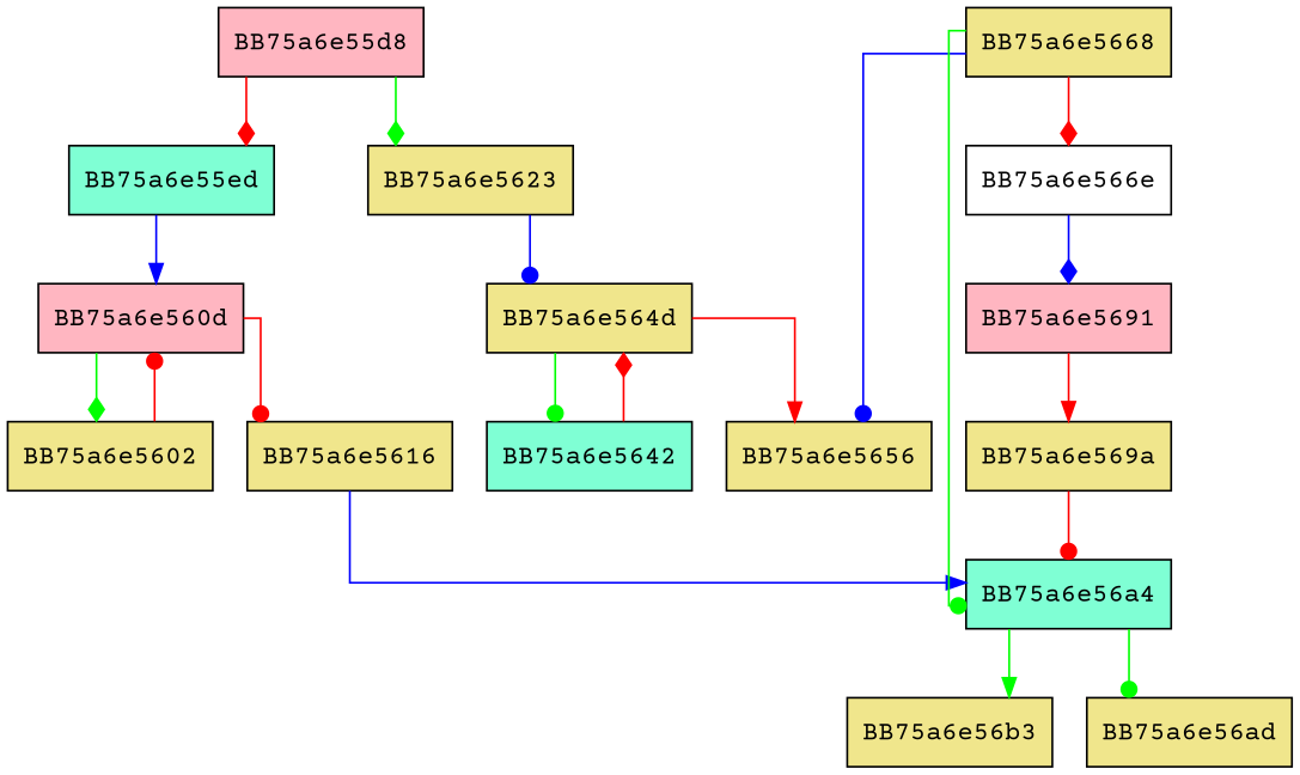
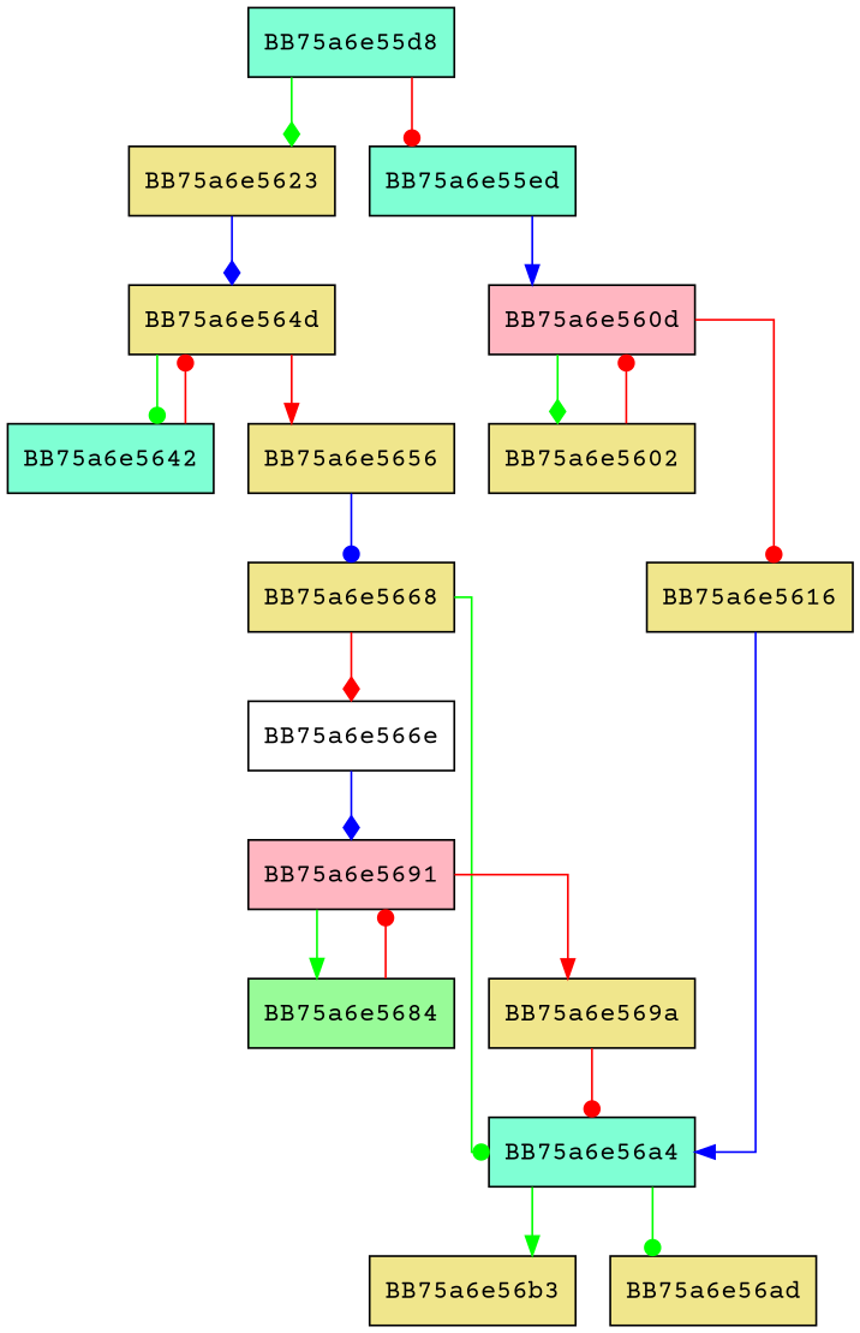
  digraph {
    fontname="Courier Prime"
    splines=ortho
    node [fillcolor=khaki fontname="Courier Prime" shape=box style=filled]
    edge [arrowhead=dot color=red fontname="Courier Prime"]
-   BB75a6e55d8 [fillcolor=lightpink]
+   BB75a6e55d8 [fillcolor=aquamarine]
    BB75a6e5623
    BB75a6e55ed [fillcolor=aquamarine]
    BB75a6e564d
    BB75a6e560d [fillcolor=lightpink]
    BB75a6e5642 [fillcolor=aquamarine]
    BB75a6e5656
    BB75a6e5602
    BB75a6e5616
    BB75a6e56a4 [fillcolor=aquamarine]
    BB75a6e56b3
    BB75a6e56ad
    BB75a6e5668
    BB75a6e566e [fillcolor=white]
    BB75a6e5691 [fillcolor=lightpink]
+   BB75a6e5684 [fillcolor=palegreen]
    BB75a6e569a
    BB75a6e55d8 -> BB75a6e5623 [arrowhead=diamond color=green]
-   BB75a6e55d8 -> BB75a6e55ed [arrowhead=diamond]
-   BB75a6e5623 -> BB75a6e564d [color=blue]
+   BB75a6e55d8 -> BB75a6e55ed
+   BB75a6e5623 -> BB75a6e564d [arrowhead=diamond color=blue]
    BB75a6e55ed -> BB75a6e560d [arrowhead=normal color=blue]
    BB75a6e564d -> BB75a6e5642 [color=green]
    BB75a6e564d -> BB75a6e5656 [arrowhead=normal]
    BB75a6e560d -> BB75a6e5602 [arrowhead=diamond color=green]
    BB75a6e560d -> BB75a6e5616
-   BB75a6e5642 -> BB75a6e564d [arrowhead=diamond]
-   BB75a6e5668 -> BB75a6e5656 [color=blue]
+   BB75a6e5642 -> BB75a6e564d
+   BB75a6e5656 -> BB75a6e5668 [color=blue]
    BB75a6e5602 -> BB75a6e560d
    BB75a6e5616 -> BB75a6e56a4 [arrowhead=normal color=blue]
    BB75a6e56a4 -> BB75a6e56b3 [arrowhead=normal color=green]
    BB75a6e56a4 -> BB75a6e56ad [color=green]
    BB75a6e5668 -> BB75a6e56a4 [color=green]
    BB75a6e5668 -> BB75a6e566e [arrowhead=diamond]
    BB75a6e566e -> BB75a6e5691 [arrowhead=diamond color=blue]
+   BB75a6e5691 -> BB75a6e5684 [arrowhead=normal color=green]
    BB75a6e5691 -> BB75a6e569a [arrowhead=normal]
+   BB75a6e5684 -> BB75a6e5691
    BB75a6e569a -> BB75a6e56a4
  }
